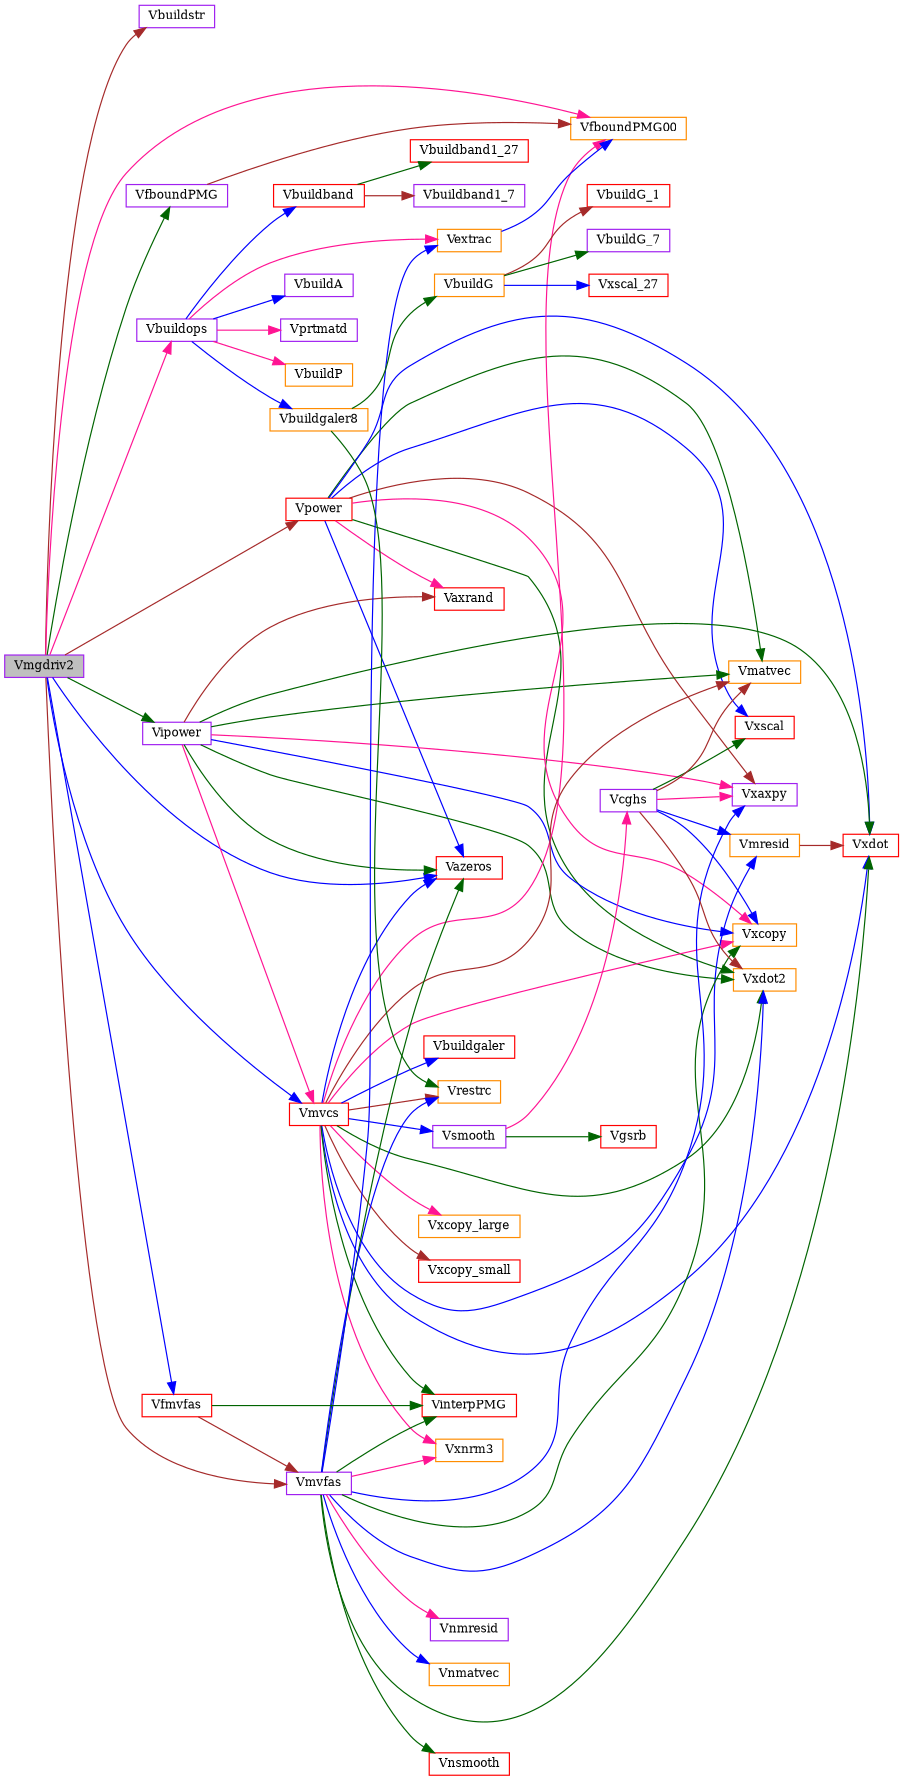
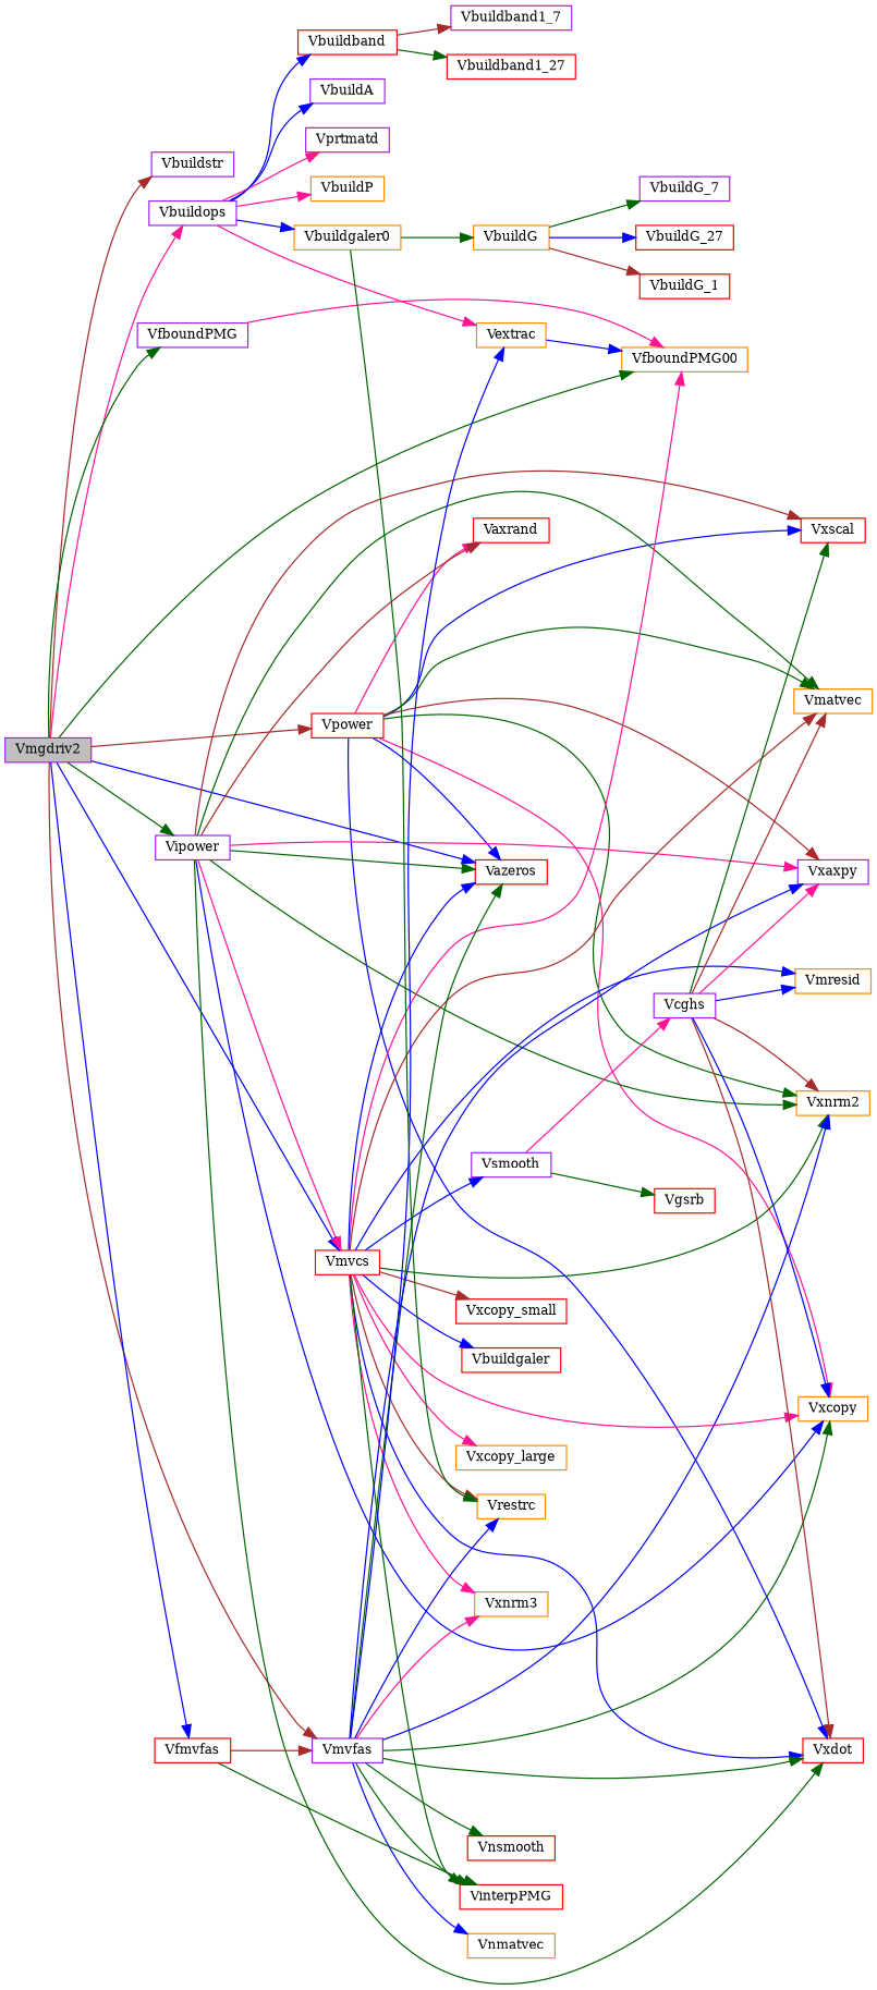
  digraph {
    fontname="DejaVu Serif"
    rankdir=LR
    node [color=red fillcolor=white fontname="DejaVu Serif" fontsize=10 shape=record style=filled]
    edge [color=blue fontname="DejaVu Serif" fontsize=10 labelfontname=FreeSans labelfontsize=10 style=solid]
    n1 [color=purple fillcolor=grey75 fontcolor=black height=0.2 label=Vmgdriv2 width=0.4]
    n2 [color=purple height=0.2 label=Vbuildstr width=0.4]
    n3 [color=purple height=0.2 label=Vbuildops width=0.4]
    n4 [color=darkorange height=0.2 label=VfboundPMG00 width=0.4]
    n5 [height=0.2 label=Vpower width=0.4]
    n6 [height=0.2 label=Vazeros width=0.4]
    n7 [color=purple height=0.2 label=Vipower width=0.4]
    n8 [height=0.2 label=Vmvcs width=0.4]
    n9 [color=purple height=0.2 label=Vmvfas width=0.4]
    n10 [height=0.2 label=Vfmvfas width=0.4]
    n11 [color=purple height=0.2 label=VfboundPMG width=0.4]
    n12 [color=purple height=0.2 label=VbuildA width=0.4]
    n13 [color=purple height=0.2 label=Vprtmatd width=0.4]
    n14 [color=darkorange height=0.2 label=VbuildP width=0.4]
-   n15 [color=darkorange height=0.2 label=Vbuildgaler8 width=0.4]
+   n15 [color=darkorange height=0.2 label=Vbuildgaler0 width=0.4]
    n16 [color=darkorange height=0.2 label=Vextrac width=0.4]
    n17 [height=0.2 label=Vbuildband width=0.4]
    n18 [height=0.2 label=Vaxrand width=0.4]
-   n19 [color=darkorange height=0.2 label=Vxdot2 width=0.4]
+   n19 [color=darkorange height=0.2 label=Vxnrm2 width=0.4]
    n20 [height=0.2 label=Vxscal width=0.4]
    n21 [color=darkorange height=0.2 label=Vmatvec width=0.4]
    n22 [height=0.2 label=Vxdot width=0.4]
    n23 [color=darkorange height=0.2 label=Vxcopy width=0.4]
    n24 [color=purple height=0.2 label=Vxaxpy width=0.4]
    n25 [color=darkorange height=0.2 label=Vrestrc width=0.4]
    n26 [color=darkorange height=0.2 label=Vxnrm3 width=0.4]
    n27 [color=purple height=0.2 label=Vsmooth width=0.4]
    n28 [color=darkorange height=0.2 label=Vmresid width=0.4]
    n29 [height=0.2 label=Vxcopy_small width=0.4]
    n30 [height=0.2 label=Vbuildgaler width=0.4]
    n31 [color=darkorange height=0.2 label=Vxcopy_large width=0.4]
    n32 [height=0.2 label=VinterpPMG width=0.4]
-   n33 [color=purple height=0.2 label=Vnmresid width=0.4]
    n34 [color=darkorange height=0.2 label=Vnmatvec width=0.4]
    n35 [height=0.2 label=Vnsmooth width=0.4]
    n36 [color=darkorange height=0.2 label=VbuildG width=0.4]
    n37 [color=purple height=0.2 label=Vbuildband1_7 width=0.4]
    n38 [height=0.2 label=Vbuildband1_27 width=0.4]
    n39 [height=0.2 label=VbuildG_1 width=0.4]
    n40 [color=purple height=0.2 label=VbuildG_7 width=0.4]
-   n41 [height=0.2 label=Vxscal_27 width=0.4]
+   n41 [height=0.2 label=VbuildG_27 width=0.4]
    n42 [height=0.2 label=Vgsrb width=0.4]
    n43 [color=purple height=0.2 label=Vcghs width=0.4]
    n1 -> n2 [color=brown]
    n1 -> n3 [color=deeppink]
-   n1 -> n4 [color=deeppink]
+   n1 -> n4 [color=darkgreen]
    n1 -> n5 [color=brown]
    n1 -> n6
    n1 -> n7 [color=darkgreen]
    n1 -> n8
    n1 -> n9 [color=brown]
    n1 -> n10
    n1 -> n11 [color=darkgreen]
    n3 -> n12
    n3 -> n13 [color=deeppink]
    n3 -> n14 [color=deeppink]
    n3 -> n15
    n3 -> n16 [color=deeppink]
    n3 -> n17
    n5 -> n6
    n5 -> n18 [color=deeppink]
    n5 -> n19 [color=darkgreen]
    n5 -> n20
    n5 -> n21 [color=darkgreen]
    n5 -> n22
    n5 -> n23 [color=deeppink]
    n5 -> n24 [color=brown]
    n7 -> n6 [color=darkgreen]
    n7 -> n8 [color=deeppink]
    n7 -> n18 [color=brown]
    n7 -> n19 [color=darkgreen]
+   n7 -> n20 [color=brown]
    n7 -> n21 [color=darkgreen]
    n7 -> n22 [color=darkgreen]
    n7 -> n23
    n7 -> n24 [color=deeppink]
    n8 -> n4 [color=deeppink]
    n8 -> n6
    n8 -> n19 [color=darkgreen]
    n8 -> n21 [color=brown]
    n8 -> n22
    n8 -> n23 [color=deeppink]
    n8 -> n25 [color=brown]
    n8 -> n26 [color=deeppink]
    n8 -> n27
    n8 -> n28
    n8 -> n29 [color=brown]
    n8 -> n30
    n8 -> n31 [color=deeppink]
    n8 -> n32 [color=darkgreen]
    n9 -> n6 [color=darkgreen]
    n9 -> n16
    n9 -> n19
    n9 -> n22 [color=darkgreen]
    n9 -> n23 [color=darkgreen]
    n9 -> n24
    n9 -> n25
    n9 -> n26 [color=deeppink]
    n9 -> n32 [color=darkgreen]
-   n9 -> n33 [color=deeppink]
    n9 -> n34
    n9 -> n35 [color=darkgreen]
    n10 -> n9 [color=brown]
    n10 -> n32 [color=darkgreen]
-   n11 -> n4 [color=brown]
+   n11 -> n4 [color=deeppink]
    n15 -> n25 [color=darkgreen]
    n15 -> n36 [color=darkgreen]
    n16 -> n4
    n17 -> n37 [color=brown]
    n17 -> n38 [color=darkgreen]
    n27 -> n42 [color=darkgreen]
    n27 -> n43 [color=deeppink]
    n36 -> n39 [color=brown]
    n36 -> n40 [color=darkgreen]
    n36 -> n41
    n43 -> n19 [color=brown]
    n43 -> n20 [color=darkgreen]
    n43 -> n21 [color=brown]
-   n28 -> n22 [color=brown]
+   n43 -> n22 [color=brown]
    n43 -> n23
    n43 -> n24 [color=deeppink]
    n43 -> n28
  }
